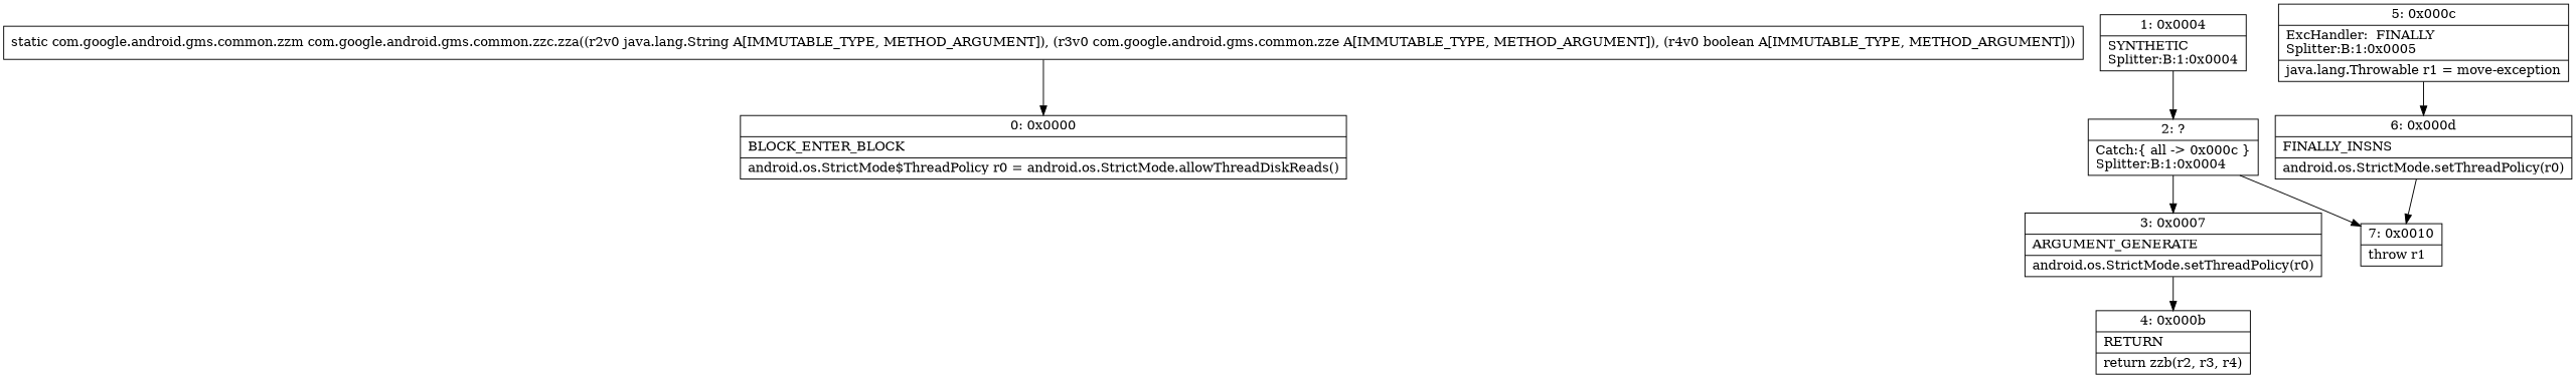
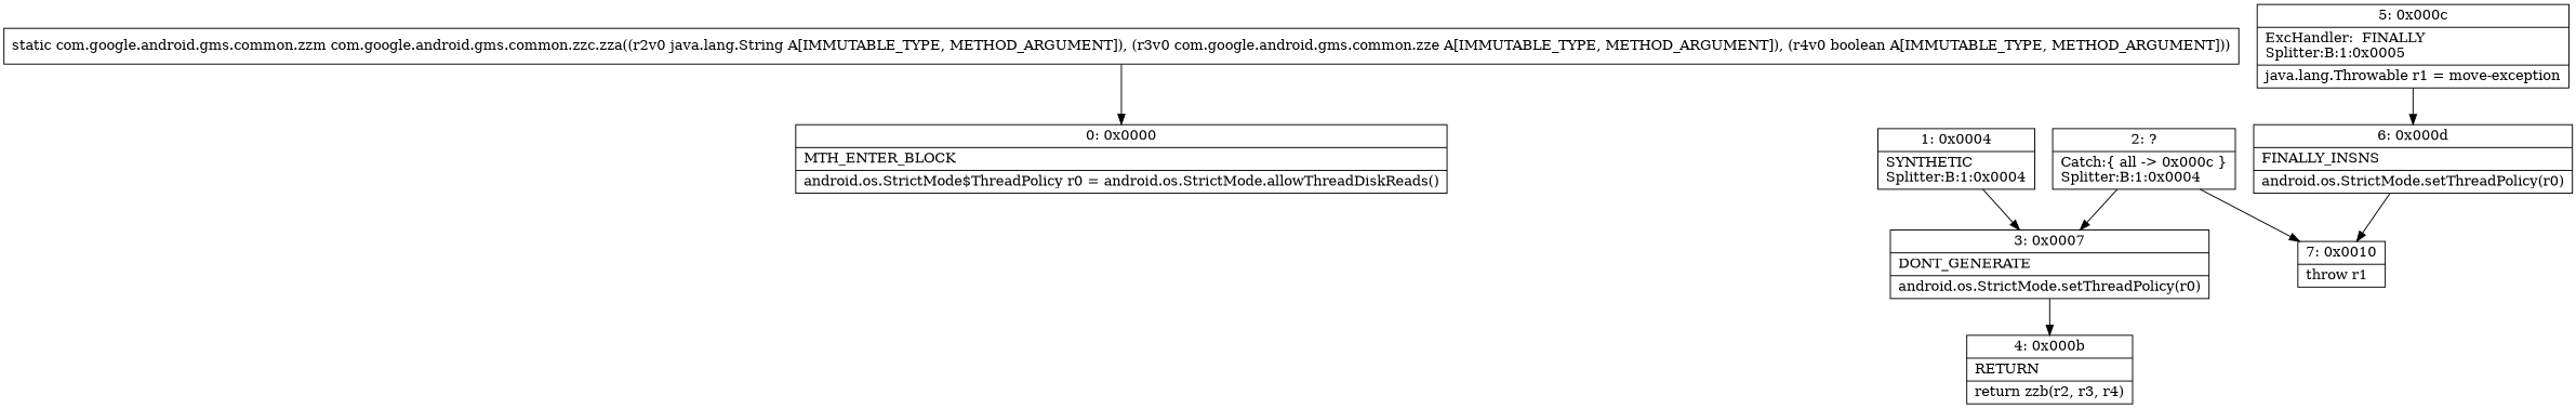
  digraph {
    node [shape=record]
-   n1 [label="{0\:\ 0x0000|BLOCK_ENTER_BLOCK\l|android.os.StrictMode$ThreadPolicy r0 = android.os.StrictMode.allowThreadDiskReads()\l}"]
+   n1 [label="{0\:\ 0x0000|MTH_ENTER_BLOCK\l|android.os.StrictMode$ThreadPolicy r0 = android.os.StrictMode.allowThreadDiskReads()\l}"]
    n2 [label="{1\:\ 0x0004|SYNTHETIC\lSplitter:B:1:0x0004\l}"]
    n3 [label="{2\:\ ?|Catch:\{ all \-\> 0x000c \}\lSplitter:B:1:0x0004\l}"]
-   n4 [label="{3\:\ 0x0007|ARGUMENT_GENERATE\l|android.os.StrictMode.setThreadPolicy(r0)\l}"]
+   n4 [label="{3\:\ 0x0007|DONT_GENERATE\l|android.os.StrictMode.setThreadPolicy(r0)\l}"]
    n5 [label="{7\:\ 0x0010|throw r1\l}"]
    n6 [label="{5\:\ 0x000c|ExcHandler:  FINALLY\lSplitter:B:1:0x0005\l|java.lang.Throwable r1 = move\-exception\l}"]
    n7 [label="{6\:\ 0x000d|FINALLY_INSNS\l|android.os.StrictMode.setThreadPolicy(r0)\l}"]
    n8 [label="{4\:\ 0x000b|RETURN\l|return zzb(r2, r3, r4)\l}"]
    n9 [label="{static com.google.android.gms.common.zzm com.google.android.gms.common.zzc.zza((r2v0 java.lang.String A[IMMUTABLE_TYPE, METHOD_ARGUMENT]), (r3v0 com.google.android.gms.common.zze A[IMMUTABLE_TYPE, METHOD_ARGUMENT]), (r4v0 boolean A[IMMUTABLE_TYPE, METHOD_ARGUMENT])) }"]
-   n2 -> n3
+   n2 -> n4
    n3 -> n4
    n3 -> n5
    n4 -> n8
    n6 -> n7
    n7 -> n5
    n9 -> n1
  }
